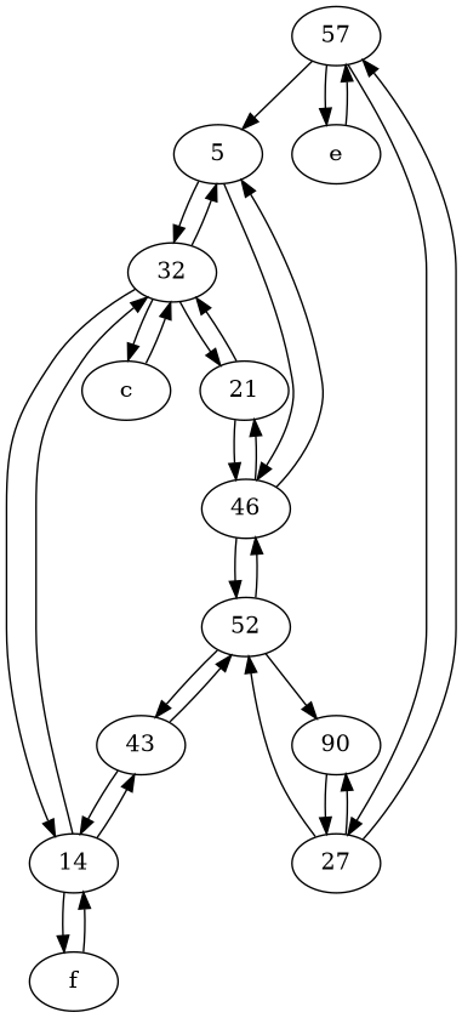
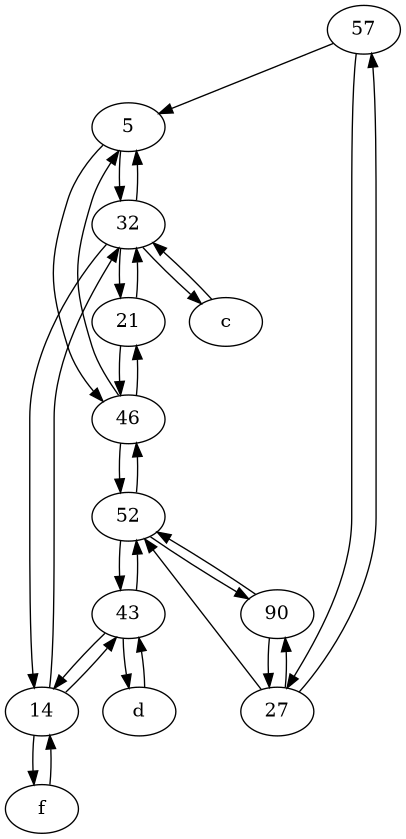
  digraph {
    fontname="DejaVu Serif"
    node [fontname="DejaVu Serif"]
    edge [fontname="DejaVu Serif"]
    57
    5
-   e
    27
    32
    n6 [label=46]
    52
    n8 [label=90]
    43
+   d
    14
    f
    c
    21
    57 -> 5
-   57 -> e
    57 -> 27
    5 -> 32
    5 -> n6
-   e -> 57
    27 -> 57
    27 -> 52
    27 -> n8
    32 -> 5
    32 -> 14
    32 -> c
    32 -> 21
    n6 -> 5
    n6 -> 52
    n6 -> 21
    52 -> n6
    52 -> n8
    52 -> 43
    n8 -> 27
+   n8 -> 52
    43 -> 52
+   43 -> d
    43 -> 14
+   d -> 43
    14 -> 32
    14 -> 43
    14 -> f
    f -> 14
    c -> 32
    21 -> 32
    21 -> n6
  }
